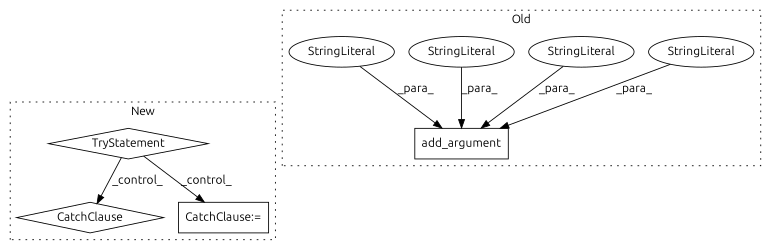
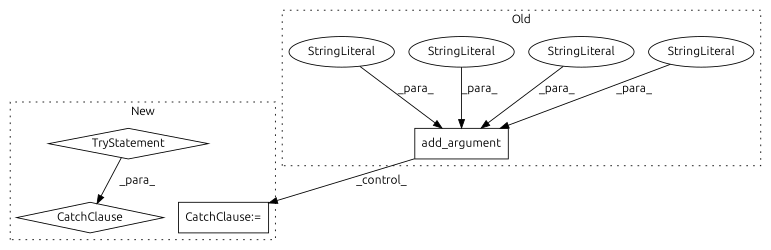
  digraph {
    fontname=Ubuntu
    node [a=45 fontname=Ubuntu l=4 shape=ellipse]
    edge [fontname=Ubuntu]
    n1 [a=32 l="13,1" label=add_argument s="4159,4303" shape=box]
    n2 [l=12 label=StringLiteral s=4186]
    n3 [label=StringLiteral s=4172]
    n4 [l=104 label=StringLiteral s=4199]
    n5 [l=8 label=StringLiteral s=4177]
    n6 [a=12 l="13,2" label=CatchClause s="4944,4968" shape=diamond]
    n7 [a=54 label=TryStatement s=4169 shape=diamond]
    n8 [a=7 l=1 label="CatchClause:=" s=4375 shape=box]
    subgraph cluster_1 {
      label=Old
      style=dotted
      n1
      n2
      n3
      n4
      n5
    }
    subgraph cluster_2 {
      label=New
      style=dotted
      n6
      n7
      n8
    }
    n2 -> n1 [label=_para_]
    n3 -> n1 [label=_para_]
    n4 -> n1 [label=_para_]
    n5 -> n1 [label=_para_]
-   n7 -> n6 [label=_control_]
-   n7 -> n8 [label=_control_]
+   n7 -> n6 [label=_para_]
+   n1 -> n8 [label=_control_]
  }
